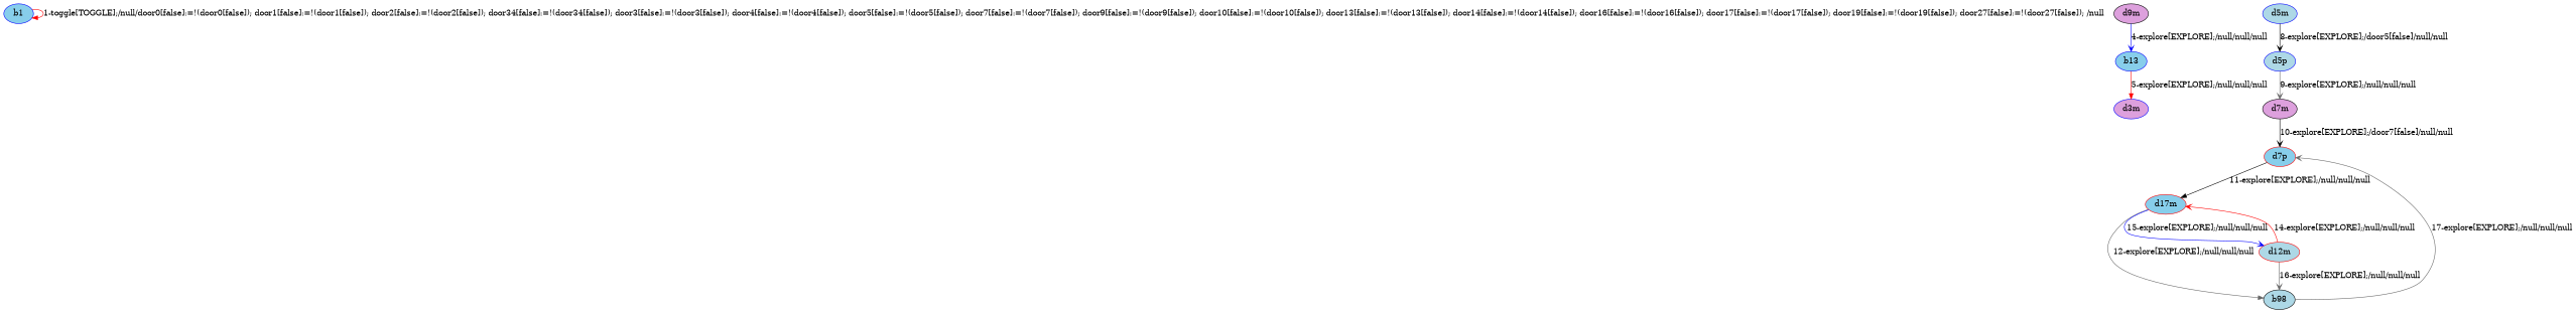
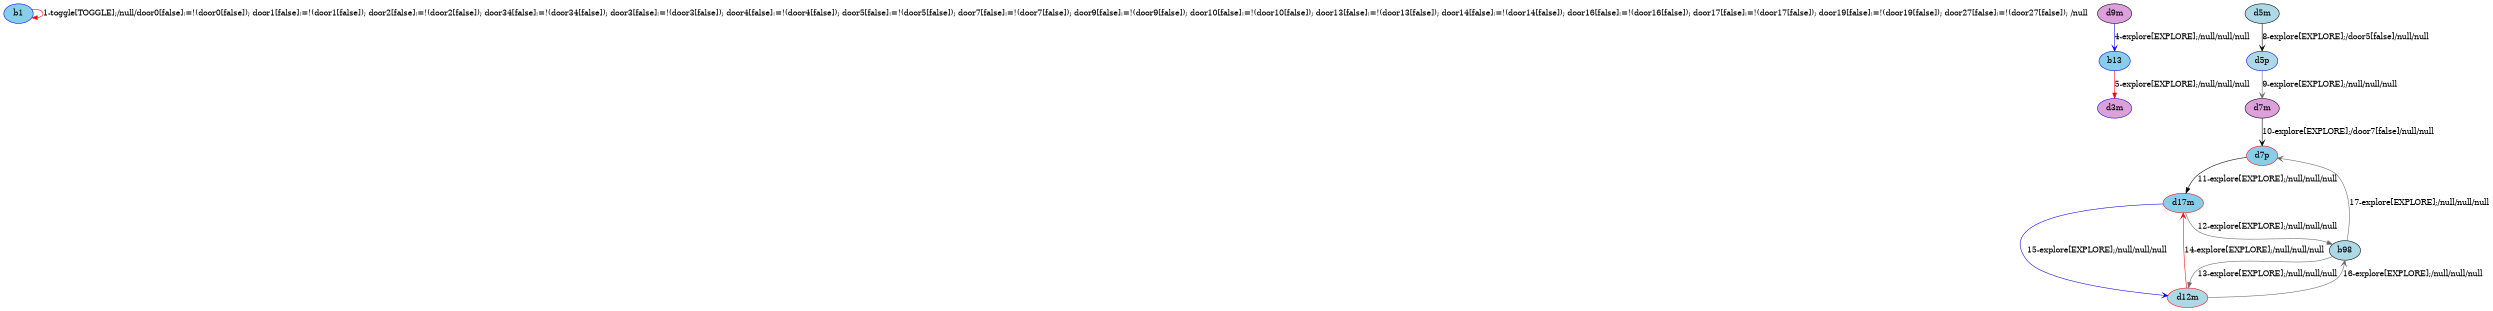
  digraph {
    node [color=blue fillcolor=skyblue style=filled]
    edge [arrowhead=vee color=gray40]
    b1
    d9m [color=black fillcolor=plum]
    b13
    d3m [fillcolor=plum]
-   d5m [fillcolor=lightblue]
+   d5m [color=black fillcolor=lightblue]
    d5p [fillcolor=lightblue]
    d7m [color=black fillcolor=plum]
    d7p [color=red]
    d17m [color=red]
    b98 [color=black fillcolor=lightblue]
    d12m [color=red fillcolor=lightblue]
    b1 -> b1 [arrowhead=normal color=red label="1-toggle[TOGGLE];/null/door0[false]:=!(door0[false]); door1[false]:=!(door1[false]); door2[false]:=!(door2[false]); door34[false]:=!(door34[false]); door3[false]:=!(door3[false]); door4[false]:=!(door4[false]); door5[false]:=!(door5[false]); door7[false]:=!(door7[false]); door9[false]:=!(door9[false]); door10[false]:=!(door10[false]); door13[false]:=!(door13[false]); door14[false]:=!(door14[false]); door16[false]:=!(door16[false]); door17[false]:=!(door17[false]); door19[false]:=!(door19[false]); door27[false]:=!(door27[false]); /null"]
    d9m -> b13 [color=blue label="4-explore[EXPLORE];/null/null/null"]
    b13 -> d3m [arrowhead=normal color=red label="5-explore[EXPLORE];/null/null/null"]
    d5m -> d5p [color=black label="8-explore[EXPLORE];/door5[false]/null/null"]
    d5p -> d7m [label="9-explore[EXPLORE];/null/null/null"]
    d7m -> d7p [color=black label="10-explore[EXPLORE];/door7[false]/null/null"]
    d7p -> d17m [arrowhead=normal color=black label="11-explore[EXPLORE];/null/null/null"]
    d17m -> b98 [arrowhead=normal label="12-explore[EXPLORE];/null/null/null"]
    d17m -> d12m [color=blue label="15-explore[EXPLORE];/null/null/null"]
    b98 -> d7p [label="17-explore[EXPLORE];/null/null/null"]
+   b98 -> d12m [arrowhead=normal label="13-explore[EXPLORE];/null/null/null"]
    d12m -> d17m [color=red label="14-explore[EXPLORE];/null/null/null"]
    d12m -> b98 [label="16-explore[EXPLORE];/null/null/null"]
  }
